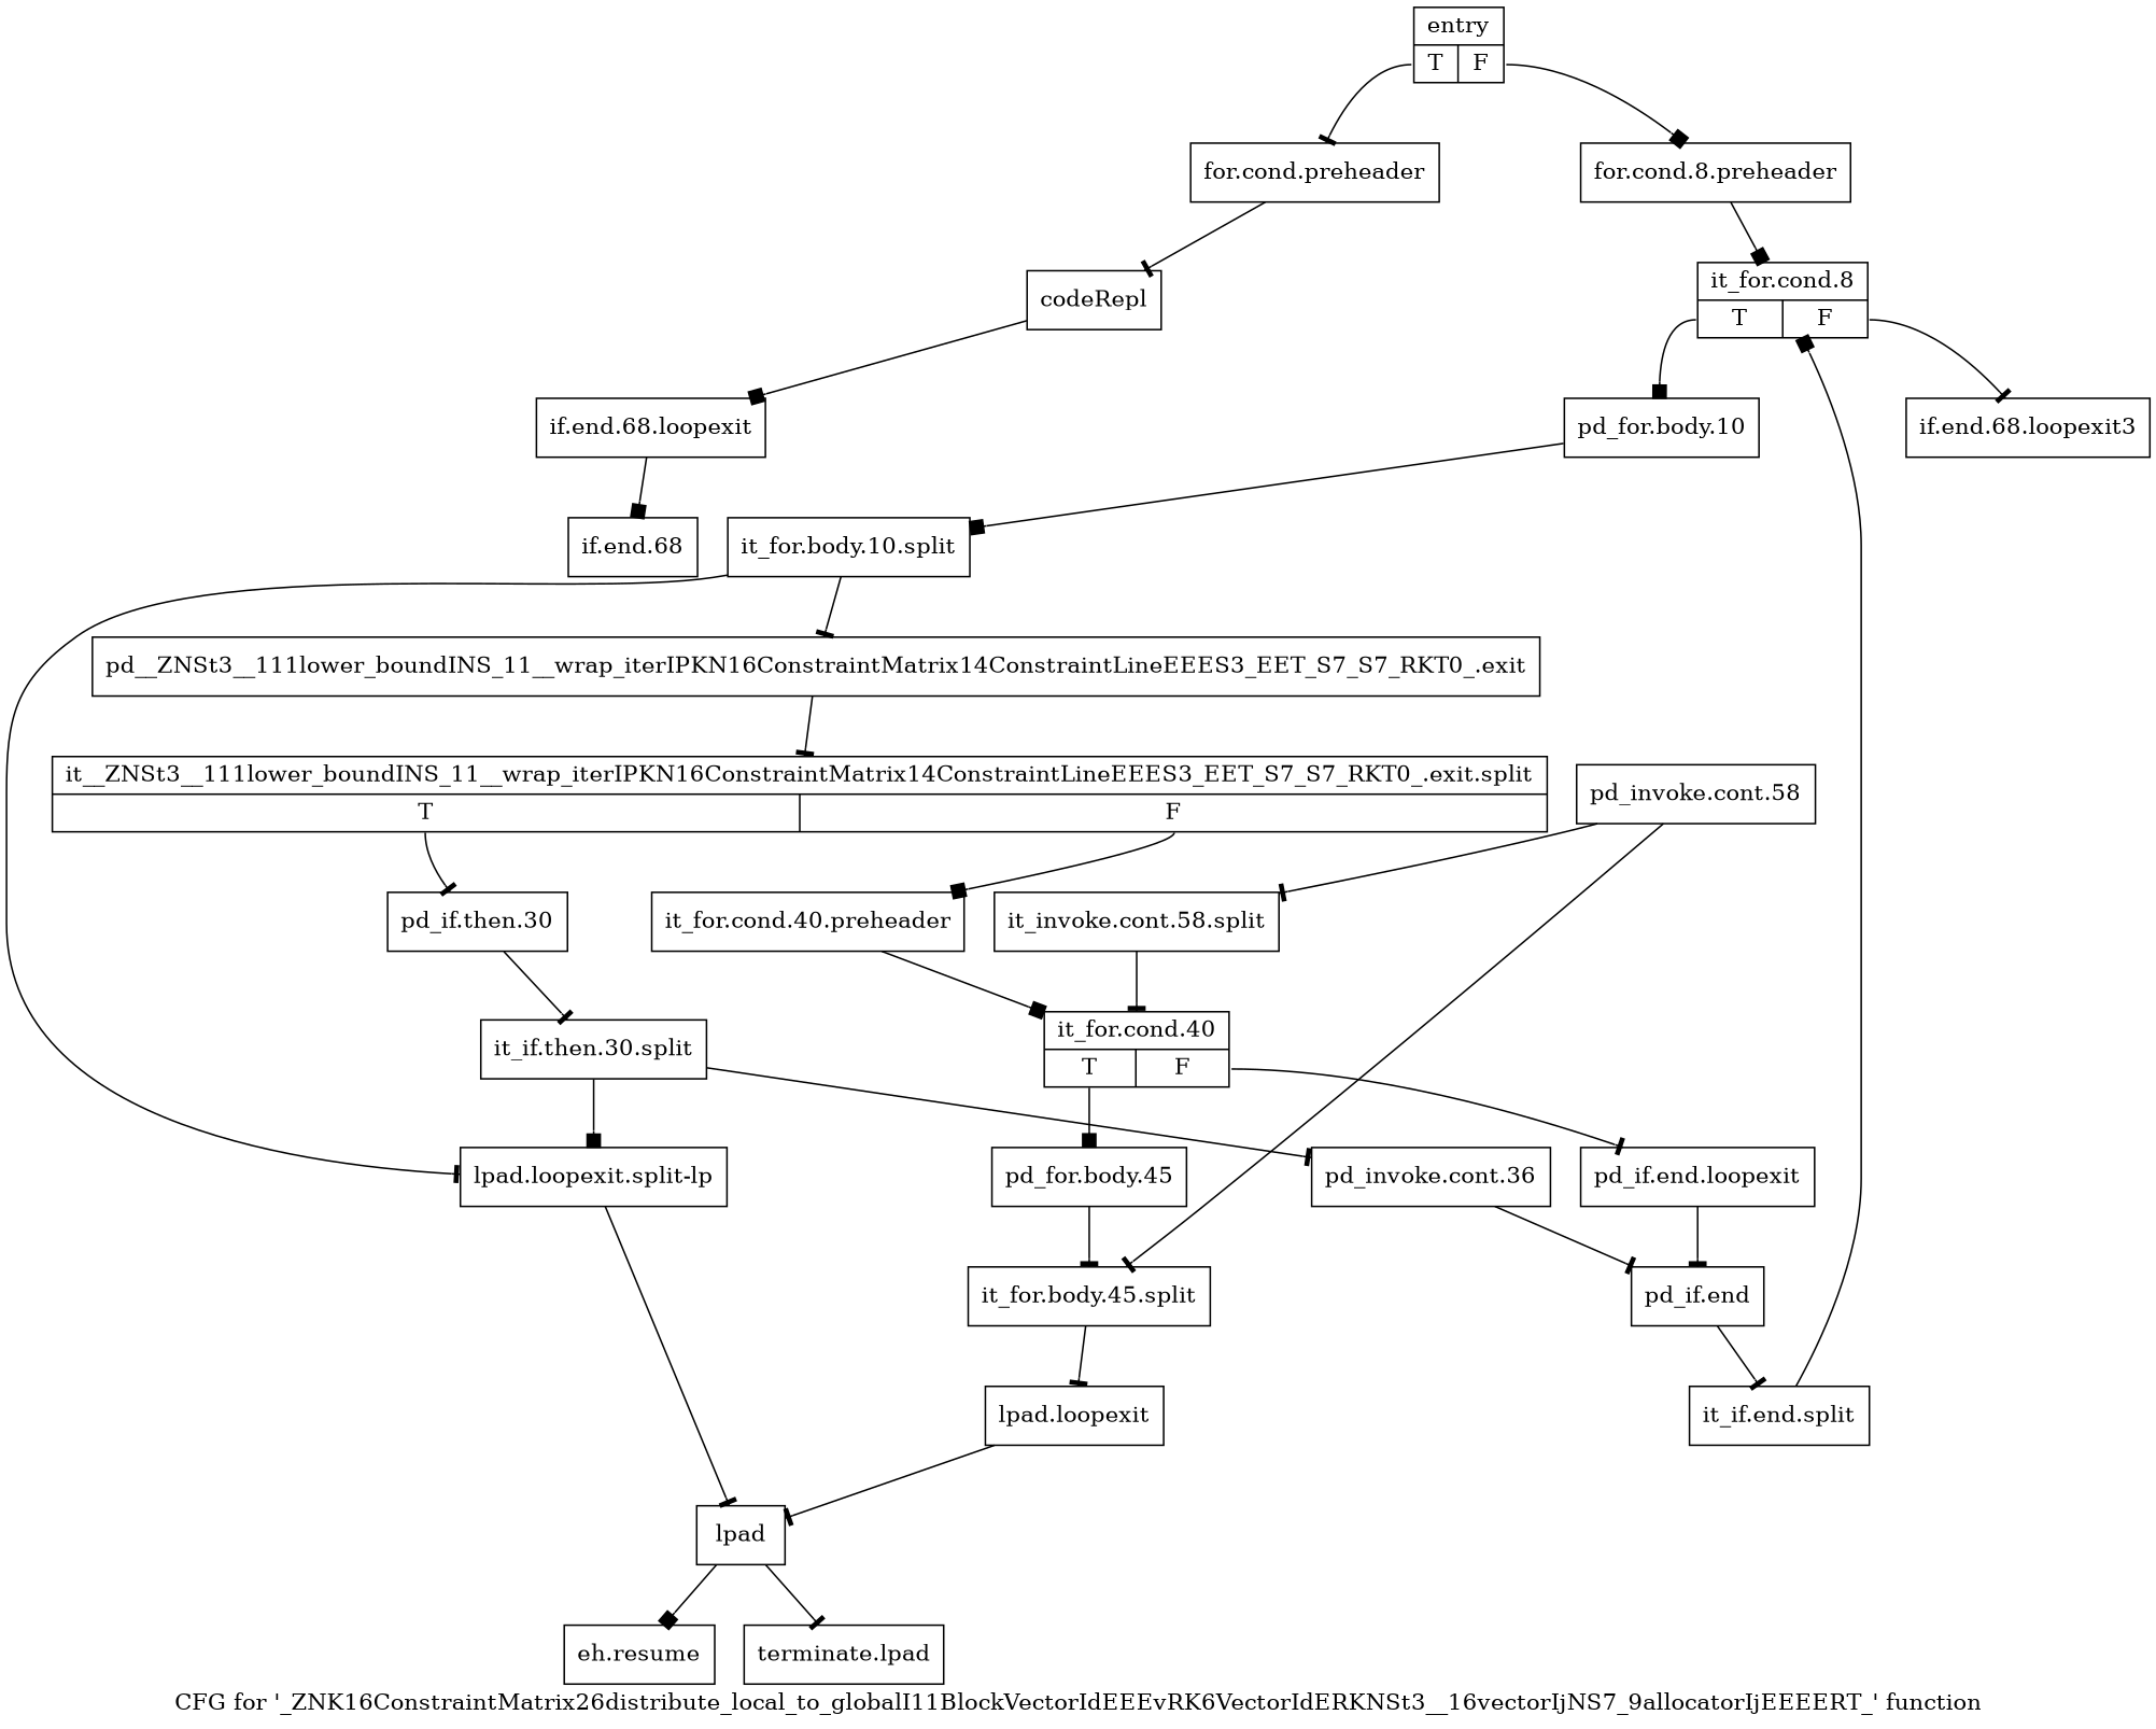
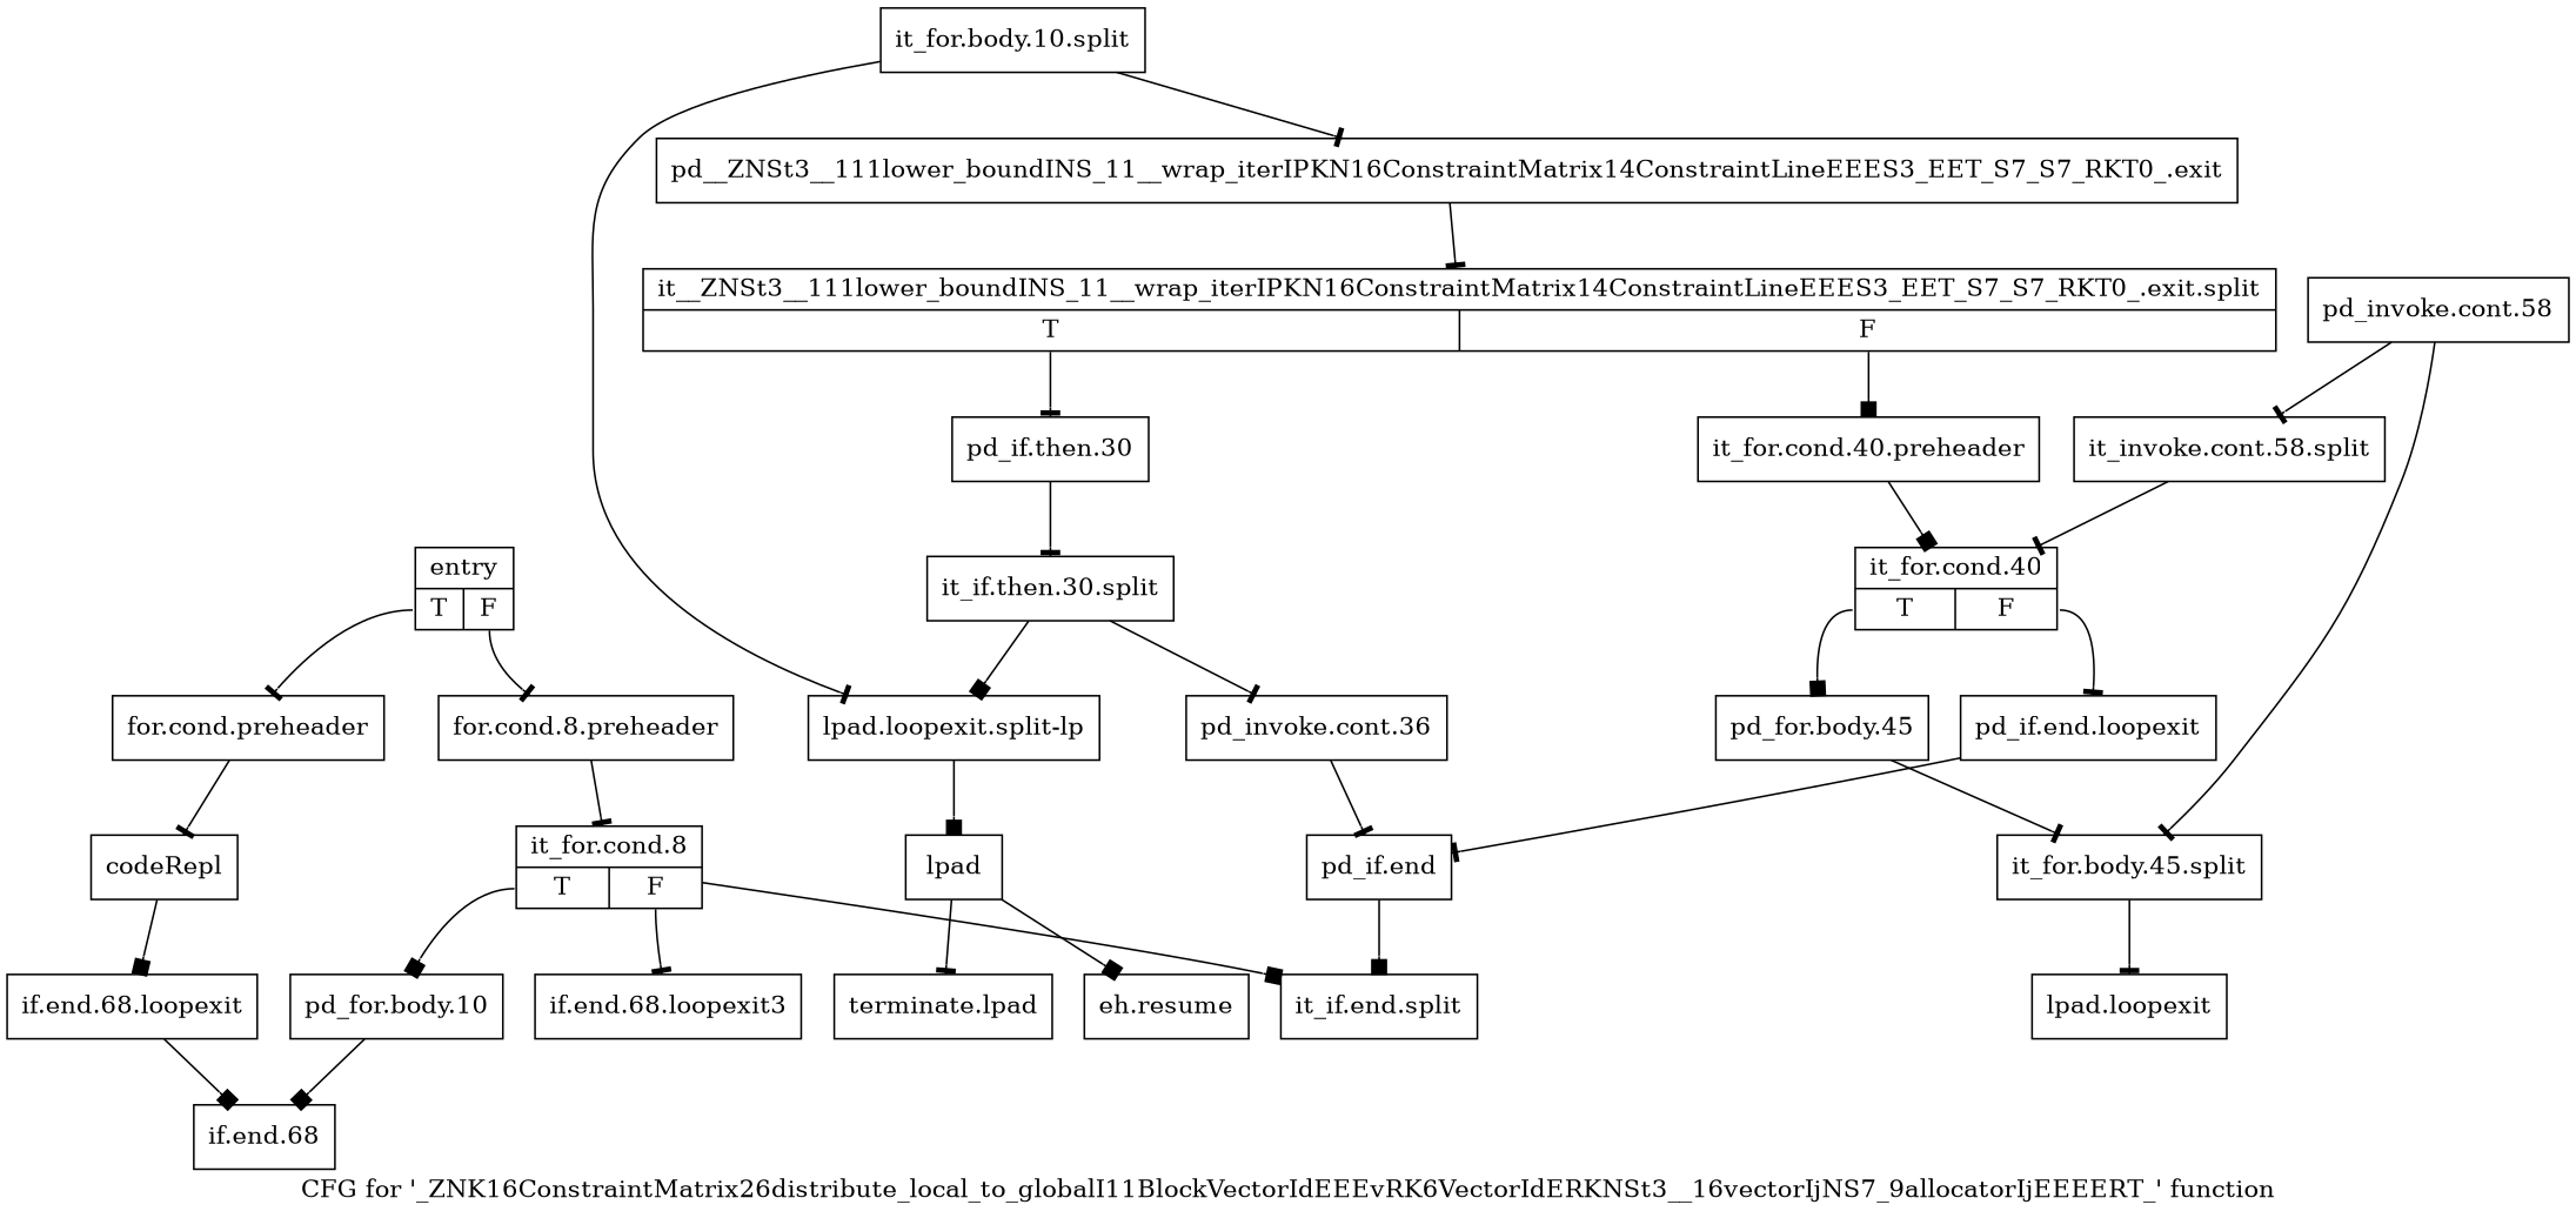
  digraph {
    label="CFG for '_ZNK16ConstraintMatrix26distribute_local_to_globalI11BlockVectorIdEEEvRK6VectorIdERKNSt3__16vectorIjNS7_9allocatorIjEEEERT_' function"
    node [shape=record]
    edge [arrowhead=tee]
    n1 [label="{entry|{<s0>T|<s1>F}}"]
    n2 [label="{for.cond.preheader}"]
    n3 [label="{for.cond.8.preheader}"]
    n4 [label="{codeRepl}"]
    n5 [label="{it_for.cond.8|{<s0>T|<s1>F}}"]
    n6 [label="{if.end.68.loopexit}"]
    n7 [label="{pd_for.body.10}"]
    n8 [label="{if.end.68.loopexit3}"]
    n9 [label="{it_for.body.10.split}"]
    n10 [label="{if.end.68}"]
    n11 [label="{pd__ZNSt3__111lower_boundINS_11__wrap_iterIPKN16ConstraintMatrix14ConstraintLineEEES3_EET_S7_S7_RKT0_.exit}"]
    n12 [label="{lpad.loopexit.split-lp}"]
    n13 [label="{it__ZNSt3__111lower_boundINS_11__wrap_iterIPKN16ConstraintMatrix14ConstraintLineEEES3_EET_S7_S7_RKT0_.exit.split|{<s0>T|<s1>F}}"]
    n14 [label="{lpad}"]
    n15 [label="{pd_if.then.30}"]
    n16 [label="{it_for.cond.40.preheader}"]
    n17 [label="{eh.resume}"]
    n18 [label="{terminate.lpad}"]
    n19 [label="{it_if.then.30.split}"]
    n20 [label="{it_for.cond.40|{<s0>T|<s1>F}}"]
    n21 [label="{pd_invoke.cont.36}"]
    n22 [label="{pd_for.body.45}"]
    n23 [label="{pd_if.end.loopexit}"]
    n24 [label="{it_for.body.45.split}"]
    n25 [label="{pd_if.end}"]
    n26 [label="{it_if.end.split}"]
    n27 [label="{lpad.loopexit}"]
    n28 [label="{pd_invoke.cont.58}"]
    n29 [label="{it_invoke.cont.58.split}"]
    n1 -> n2 [tailport=s0]
-   n1 -> n3 [arrowhead=box tailport=s1]
+   n1 -> n3 [tailport=s1]
    n2 -> n4
-   n3 -> n5 [arrowhead=box]
+   n3 -> n5
    n4 -> n6 [arrowhead=box]
    n5 -> n7 [arrowhead=box tailport=s0]
    n5 -> n8 [tailport=s1]
    n6 -> n10 [arrowhead=box]
-   n7 -> n9 [arrowhead=box]
+   n7 -> n10 [arrowhead=box]
    n9 -> n11
    n9 -> n12
    n11 -> n13
-   n12 -> n14
+   n12 -> n14 [arrowhead=box]
    n13 -> n15 [tailport=s0]
    n13 -> n16 [arrowhead=box tailport=s1]
    n14 -> n17 [arrowhead=box]
    n14 -> n18
    n15 -> n19
    n16 -> n20 [arrowhead=box]
    n19 -> n12 [arrowhead=box]
    n19 -> n21
    n20 -> n22 [arrowhead=box tailport=s0]
    n20 -> n23 [tailport=s1]
    n21 -> n25
    n22 -> n24
    n23 -> n25
    n24 -> n27
-   n25 -> n26
-   n26 -> n5 [arrowhead=box]
-   n27 -> n14
+   n25 -> n26 [arrowhead=box]
+   n5 -> n26 [arrowhead=box]
    n28 -> n24
    n28 -> n29
    n29 -> n20
  }
